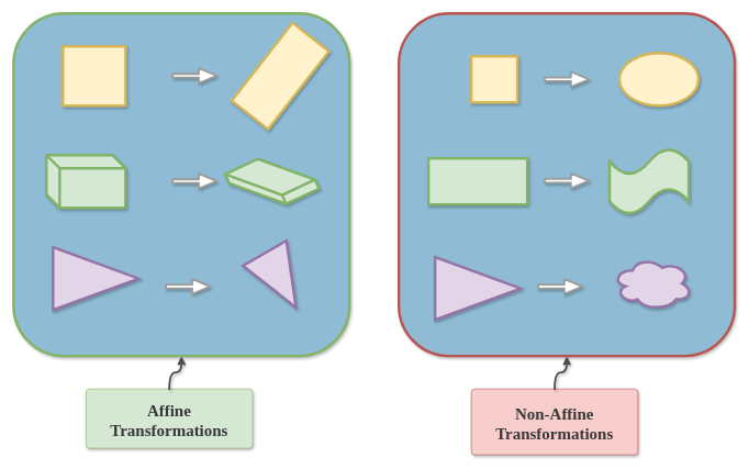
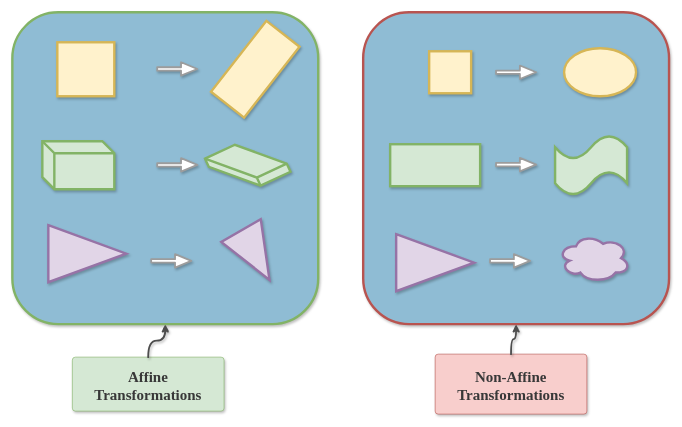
  <mxCell id="0" />
  <mxCell id="1" parent="0" />
  <mxCell id="2" value="" style="rounded=1;whiteSpace=wrap;shadow=1;glass=0;comic=0;labelBackgroundColor=none;strokeColor=#b85450;strokeWidth=4;fillColor=#8FBCD4;fontFamily=Tahoma;fontSize=14;fontColor=#0D0D0D;html=1;" parent="1" vertex="1"><mxGeometry x="605" y="20" width="510" height="520" as="geometry" /></mxCell>
  <mxCell id="3" value="" style="rounded=1;whiteSpace=wrap;shadow=1;glass=0;comic=0;labelBackgroundColor=none;strokeColor=#82b366;strokeWidth=4;fillColor=#8FBCD4;fontFamily=Tahoma;fontSize=14;fontColor=#0D0D0D;html=1;" parent="1" vertex="1"><mxGeometry x="20" y="20" width="510" height="520" as="geometry" /></mxCell>
  <mxCell id="4" value="" style="shape=flexArrow;endArrow=classic;fillColor=#ffffff;shadow=1;strokeColor=#9C9C9C;strokeWidth=3;fontFamily=Comic Sans MS;fontColor=#666666;width=3.667;endSize=8.073;endWidth=13.778;html=1;" parent="1" edge="1"><mxGeometry width="50" height="50" relative="1" as="geometry"><mxPoint x="260" y="274.5" as="sourcePoint" /><mxPoint x="330" y="274.5" as="targetPoint" /></mxGeometry></mxCell>
  <mxCell id="5" value="" style="rounded=0;whiteSpace=wrap;shadow=1;glass=0;comic=0;labelBackgroundColor=none;strokeColor=#d6b656;strokeWidth=4;fillColor=#fff2cc;fontFamily=Tahoma;fontSize=14;fontColor=#0D0D0D;html=1;" parent="1" vertex="1"><mxGeometry x="95" y="70" width="95" height="90" as="geometry" /></mxCell>
  <mxCell id="6" value="" style="shape=flexArrow;endArrow=classic;fillColor=#ffffff;shadow=1;strokeColor=#9C9C9C;strokeWidth=3;fontFamily=Comic Sans MS;fontColor=#666666;width=3.667;endSize=8.073;endWidth=13.778;html=1;" parent="1" edge="1"><mxGeometry width="50" height="50" relative="1" as="geometry"><mxPoint x="260" y="114.5" as="sourcePoint" /><mxPoint x="330" y="114.5" as="targetPoint" /></mxGeometry></mxCell>
  <mxCell id="7" value="" style="shape=flexArrow;endArrow=classic;fillColor=#ffffff;shadow=1;strokeColor=#9C9C9C;strokeWidth=3;fontFamily=Comic Sans MS;fontColor=#666666;width=3.667;endSize=8.073;endWidth=13.778;html=1;" parent="1" edge="1"><mxGeometry width="50" height="50" relative="1" as="geometry"><mxPoint x="250" y="434.5" as="sourcePoint" /><mxPoint x="320" y="434.5" as="targetPoint" /></mxGeometry></mxCell>
  <mxCell id="8" value="" style="rounded=0;whiteSpace=wrap;shadow=1;glass=0;comic=0;labelBackgroundColor=none;strokeColor=#d6b656;strokeWidth=4;fillColor=#fff2cc;fontFamily=Tahoma;fontSize=14;fontColor=#0D0D0D;rotation=-52;html=1;" parent="1" vertex="1"><mxGeometry x="350" y="80" width="150" height="70" as="geometry" /></mxCell>
  <mxCell id="9" value="" style="shape=flexArrow;endArrow=classic;fillColor=#ffffff;shadow=1;strokeColor=#9C9C9C;strokeWidth=3;fontFamily=Comic Sans MS;fontColor=#666666;width=3.667;endSize=8.073;endWidth=13.778;html=1;" parent="1" edge="1"><mxGeometry width="50" height="50" relative="1" as="geometry"><mxPoint x="825" y="274" as="sourcePoint" /><mxPoint x="895" y="274" as="targetPoint" /></mxGeometry></mxCell>
  <mxCell id="10" value="" style="shape=flexArrow;endArrow=classic;fillColor=#ffffff;shadow=1;strokeColor=#9C9C9C;strokeWidth=3;fontFamily=Comic Sans MS;fontColor=#666666;width=3.667;endSize=8.073;endWidth=13.778;html=1;" parent="1" edge="1"><mxGeometry width="50" height="50" relative="1" as="geometry"><mxPoint x="825" y="120" as="sourcePoint" /><mxPoint x="895" y="120" as="targetPoint" /></mxGeometry></mxCell>
  <mxCell id="11" value="" style="shape=flexArrow;endArrow=classic;fillColor=#ffffff;shadow=1;strokeColor=#9C9C9C;strokeWidth=3;fontFamily=Comic Sans MS;fontColor=#666666;width=3.667;endSize=8.073;endWidth=13.778;html=1;" parent="1" edge="1"><mxGeometry width="50" height="50" relative="1" as="geometry"><mxPoint x="815" y="434.5" as="sourcePoint" /><mxPoint x="885" y="434.5" as="targetPoint" /></mxGeometry></mxCell>
  <mxCell id="12" value="" style="ellipse;whiteSpace=wrap;rounded=0;shadow=1;glass=0;comic=0;labelBackgroundColor=none;strokeColor=#d6b656;strokeWidth=4;fillColor=#fff2cc;fontFamily=Tahoma;fontSize=14;fontColor=#0D0D0D;html=1;" parent="1" vertex="1"><mxGeometry x="940" y="80" width="120" height="80" as="geometry" /></mxCell>
  <mxCell id="13" value="" style="shape=tape;whiteSpace=wrap;rounded=1;shadow=1;glass=0;comic=0;labelBackgroundColor=none;strokeColor=#82b366;strokeWidth=4;fillColor=#d5e8d4;fontFamily=Tahoma;fontSize=14;html=1;" parent="1" vertex="1"><mxGeometry x="925" y="225" width="120" height="100" as="geometry" /></mxCell>
- <mxCell id="14" value="&#10;Affine &#10;Transformations&#10;" style="shadow=1;dashed=0;shape=mxgraph.bootstrap.rrect;align=center;rSize=5;strokeColor=#82b366;fillColor=#d5e8d4;fontColor=#383838;fontStyle=1;fontSize=25;rounded=0;glass=0;comic=1;labelBackgroundColor=none;fontFamily=Tahoma;" parent="1" vertex="1"><mxGeometry x="130" y="590" width="253" height="90" as="geometry" /></mxCell>
- <mxCell id="15" value="&#10;Non-Affine &#10;Transformations&#10;" style="shadow=1;dashed=0;shape=mxgraph.bootstrap.rrect;align=center;rSize=5;strokeColor=#b85450;fillColor=#f8cecc;fontColor=#383838;fontStyle=1;fontSize=25;rounded=0;glass=0;comic=1;labelBackgroundColor=none;fontFamily=Tahoma;" parent="1" vertex="1"><mxGeometry x="715" y="590" width="253" height="100" as="geometry" /></mxCell>
+ <mxCell id="14" value="&#10;Affine &#10;Transformations&#10;" style="shadow=1;dashed=0;shape=mxgraph.bootstrap.rrect;align=center;rSize=5;strokeColor=#82b366;fillColor=#d5e8d4;fontColor=#383838;fontStyle=1;fontSize=25;rounded=0;glass=0;comic=1;labelBackgroundColor=none;fontFamily=Tahoma;" parent="1" vertex="1"><mxGeometry x="120" y="595" width="253" height="90" as="geometry" /></mxCell>
+ <mxCell id="15" value="&#10;Non-Affine &#10;Transformations&#10;" style="shadow=1;dashed=0;shape=mxgraph.bootstrap.rrect;align=center;rSize=5;strokeColor=#b85450;fillColor=#f8cecc;fontColor=#383838;fontStyle=1;fontSize=25;rounded=0;glass=0;comic=1;labelBackgroundColor=none;fontFamily=Tahoma;" parent="1" vertex="1"><mxGeometry x="725" y="590" width="253" height="100" as="geometry" /></mxCell>
  <mxCell id="16" style="edgeStyle=orthogonalEdgeStyle;comic=1;shadow=1;startFill=0;jettySize=auto;orthogonalLoop=1;strokeColor=#4D4D4D;strokeWidth=3;fillColor=#FFD4D2;fontFamily=Tahoma;fontSize=14;fontColor=#0D0D0D;curved=1;html=1;" parent="1" source="14" target="3" edge="1"><mxGeometry relative="1" as="geometry" /></mxCell>
  <mxCell id="17" style="edgeStyle=orthogonalEdgeStyle;curved=1;comic=1;shadow=1;startFill=0;jettySize=auto;orthogonalLoop=1;strokeColor=#4D4D4D;strokeWidth=3;fillColor=#FFD4D2;fontFamily=Tahoma;fontSize=14;fontColor=#0D0D0D;html=1;" parent="1" source="15" target="2" edge="1"><mxGeometry relative="1" as="geometry" /></mxCell>
  <mxCell id="18" style="edgeStyle=orthogonalEdgeStyle;curved=1;comic=1;exitX=0.5;exitY=1;entryX=0.5;entryY=1;shadow=1;startFill=0;jettySize=auto;orthogonalLoop=1;strokeColor=#4D4D4D;strokeWidth=3;fillColor=#FFD4D2;fontFamily=Tahoma;fontSize=14;fontColor=#0D0D0D;html=1;" parent="1" source="5" target="5" edge="1"><mxGeometry relative="1" as="geometry" /></mxCell>
  <mxCell id="19" value="" style="rounded=0;whiteSpace=wrap;shadow=1;glass=0;comic=0;labelBackgroundColor=none;strokeColor=#d6b656;strokeWidth=4;fillColor=#fff2cc;fontFamily=Tahoma;fontSize=14;fontColor=#0D0D0D;html=1;" parent="1" vertex="1"><mxGeometry x="715" y="85" width="70" height="70" as="geometry" /></mxCell>
  <mxCell id="20" value="" style="rounded=0;whiteSpace=wrap;shadow=1;glass=0;comic=0;labelBackgroundColor=none;strokeColor=#82b366;strokeWidth=4;fillColor=#d5e8d4;fontFamily=Tahoma;fontSize=14;html=1;" parent="1" vertex="1"><mxGeometry x="650" y="240" width="150" height="70" as="geometry" /></mxCell>
  <mxCell id="21" value="" style="triangle;whiteSpace=wrap;rounded=0;shadow=1;labelBackgroundColor=none;strokeColor=#9673a6;strokeWidth=4;fillColor=#e1d5e7;fontFamily=Tahoma;fontColor=#0D0D0D;fontSize=14;glass=0;html=1;" parent="1" vertex="1"><mxGeometry x="80" y="375" width="130" height="95" as="geometry" /></mxCell>
  <mxCell id="22" value="" style="triangle;whiteSpace=wrap;rounded=0;shadow=1;labelBackgroundColor=none;strokeColor=#9673a6;strokeWidth=4;fillColor=#e1d5e7;fontFamily=Tahoma;fontColor=#0D0D0D;fontSize=14;glass=0;rotation=60;html=1;" parent="1" vertex="1"><mxGeometry x="377.5" y="387" width="95" height="76" as="geometry" /></mxCell>
  <mxCell id="23" value="" style="shape=cube;whiteSpace=wrap;boundedLbl=1;rounded=0;shadow=1;labelBackgroundColor=none;strokeColor=#82b366;strokeWidth=4;fillColor=#d5e8d4;fontFamily=Tahoma;fontSize=14;glass=0;html=1;" parent="1" vertex="1"><mxGeometry x="70" y="235" width="120" height="80" as="geometry" /></mxCell>
  <mxCell id="24" value="" style="shape=cube;whiteSpace=wrap;boundedLbl=1;rounded=0;shadow=1;labelBackgroundColor=none;strokeColor=#82b366;strokeWidth=4;fillColor=#d5e8d4;fontFamily=Tahoma;fontSize=14;glass=0;size=65;rotation=-25;html=1;" parent="1" vertex="1"><mxGeometry x="352.5" y="235" width="120" height="80" as="geometry" /></mxCell>
  <mxCell id="25" value="" style="ellipse;shape=cloud;whiteSpace=wrap;rounded=0;shadow=1;labelBackgroundColor=none;strokeColor=#9673a6;strokeWidth=4;fillColor=#e1d5e7;fontFamily=Tahoma;fontColor=#0D0D0D;fontSize=14;glass=0;html=1;" parent="1" vertex="1"><mxGeometry x="930" y="390" width="120" height="80" as="geometry" /></mxCell>
  <mxCell id="26" value="" style="triangle;whiteSpace=wrap;rounded=0;shadow=1;labelBackgroundColor=none;strokeColor=#9673a6;strokeWidth=4;fillColor=#e1d5e7;fontFamily=Tahoma;fontColor=#0D0D0D;fontSize=14;glass=0;html=1;" parent="1" vertex="1"><mxGeometry x="660" y="390" width="130" height="95" as="geometry" /></mxCell>
